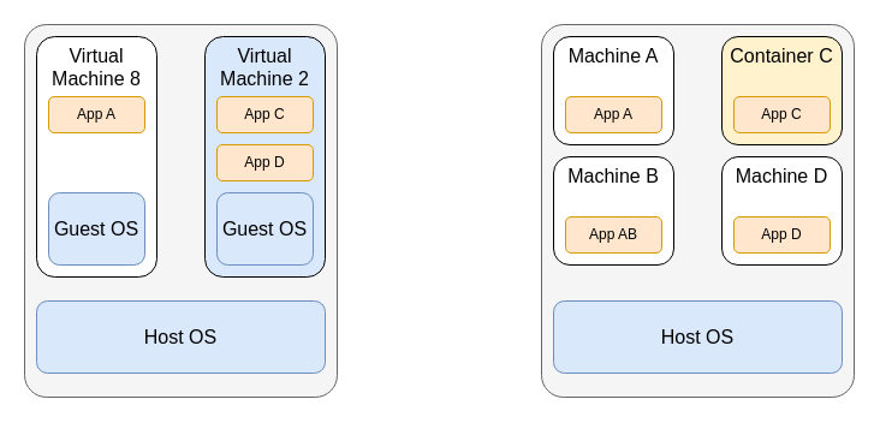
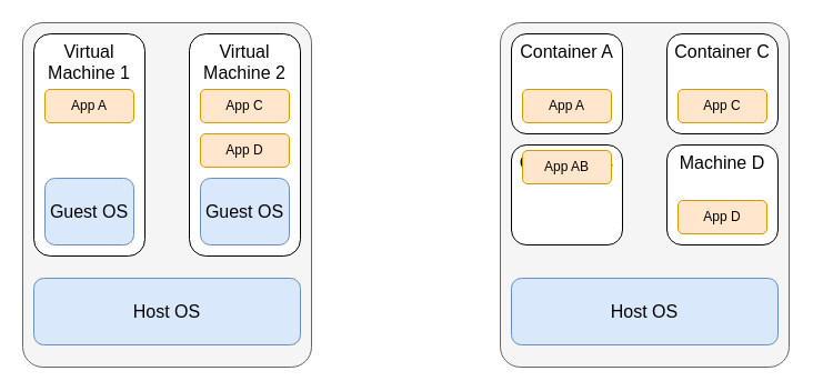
  <mxCell id="0" />
  <mxCell id="1" parent="0" />
  <mxCell id="2" value="" style="rounded=1;whiteSpace=wrap;html=1;arcSize=7;fillColor=#f5f5f5;strokeColor=#666666;fontColor=#333333;" parent="1" vertex="1"><mxGeometry x="20" y="20" width="260" height="310" as="geometry" /></mxCell>
  <mxCell id="3" value="&lt;font style=&quot;font-size: 16px;&quot;&gt;Host OS&lt;/font&gt;" style="rounded=1;whiteSpace=wrap;html=1;fillColor=#dae8fc;strokeColor=#6c8ebf;fontSize=16;" parent="1" vertex="1"><mxGeometry x="30" y="250" width="240" height="60" as="geometry" /></mxCell>
  <mxCell id="4" value="" style="group" parent="1" vertex="1" connectable="0"><mxGeometry x="30" y="30" width="100" height="200" as="geometry" /></mxCell>
- <mxCell id="5" value="&lt;font style=&quot;font-size: 16px&quot;&gt;Virtual Machine 8&lt;/font&gt;" style="rounded=1;whiteSpace=wrap;html=1;align=center;verticalAlign=top;fontSize=16;" parent="4" vertex="1"><mxGeometry width="100" height="200" as="geometry" /></mxCell>
+ <mxCell id="5" value="&lt;font style=&quot;font-size: 16px&quot;&gt;Virtual Machine 1&lt;/font&gt;" style="rounded=1;whiteSpace=wrap;html=1;align=center;verticalAlign=top;fontSize=16;" parent="4" vertex="1"><mxGeometry width="100" height="200" as="geometry" /></mxCell>
  <mxCell id="6" value="&lt;font style=&quot;font-size: 16px;&quot;&gt;Guest OS&lt;/font&gt;" style="rounded=1;whiteSpace=wrap;html=1;fillColor=#dae8fc;strokeColor=#6c8ebf;fontSize=16;" parent="4" vertex="1"><mxGeometry x="10" y="130" width="80" height="60" as="geometry" /></mxCell>
  <mxCell id="7" value="App A" style="rounded=1;whiteSpace=wrap;html=1;fillColor=#ffe6cc;strokeColor=#d79b00;" parent="4" vertex="1"><mxGeometry x="10" y="50" width="80" height="30" as="geometry" /></mxCell>
  <mxCell id="8" value="" style="group" parent="1" vertex="1" connectable="0"><mxGeometry x="170" y="30" width="100" height="200" as="geometry" /></mxCell>
- <mxCell id="9" value="&lt;font style=&quot;font-size: 16px&quot;&gt;&lt;font style=&quot;font-size: 16px&quot;&gt;Virtual &lt;/font&gt;&lt;font style=&quot;font-size: 16px&quot;&gt;Machine&lt;/font&gt;&lt;font style=&quot;font-size: 16px&quot;&gt; 2&lt;/font&gt;&lt;/font&gt;" style="rounded=1;whiteSpace=wrap;html=1;align=center;verticalAlign=top;fillColor=#dae8fc;" parent="8" vertex="1"><mxGeometry width="100" height="200" as="geometry" /></mxCell>
+ <mxCell id="9" value="&lt;font style=&quot;font-size: 16px&quot;&gt;&lt;font style=&quot;font-size: 16px&quot;&gt;Virtual &lt;/font&gt;&lt;font style=&quot;font-size: 16px&quot;&gt;Machine&lt;/font&gt;&lt;font style=&quot;font-size: 16px&quot;&gt; 2&lt;/font&gt;&lt;/font&gt;" style="rounded=1;whiteSpace=wrap;html=1;align=center;verticalAlign=top;" parent="8" vertex="1"><mxGeometry width="100" height="200" as="geometry" /></mxCell>
  <mxCell id="10" value="&lt;font style=&quot;font-size: 16px;&quot;&gt;Guest OS&lt;/font&gt;" style="rounded=1;whiteSpace=wrap;html=1;fillColor=#dae8fc;strokeColor=#6c8ebf;fontSize=16;" parent="8" vertex="1"><mxGeometry x="10" y="130" width="80" height="60" as="geometry" /></mxCell>
  <mxCell id="11" value="App C" style="rounded=1;whiteSpace=wrap;html=1;fillColor=#ffe6cc;strokeColor=#d79b00;" parent="8" vertex="1"><mxGeometry x="10" y="50" width="80" height="30" as="geometry" /></mxCell>
  <mxCell id="12" value="App D" style="rounded=1;whiteSpace=wrap;html=1;fillColor=#ffe6cc;strokeColor=#d79b00;" parent="8" vertex="1"><mxGeometry x="10" y="90" width="80" height="30" as="geometry" /></mxCell>
  <mxCell id="13" value="" style="rounded=1;whiteSpace=wrap;html=1;arcSize=7;fillColor=#f5f5f5;strokeColor=#666666;fontColor=#333333;" parent="1" vertex="1"><mxGeometry x="450" y="20" width="260" height="310" as="geometry" /></mxCell>
  <mxCell id="14" value="&lt;font style=&quot;font-size: 16px;&quot;&gt;Host OS&lt;/font&gt;" style="rounded=1;whiteSpace=wrap;html=1;fillColor=#dae8fc;strokeColor=#6c8ebf;fontSize=16;" parent="1" vertex="1"><mxGeometry x="460" y="250" width="240" height="60" as="geometry" /></mxCell>
  <mxCell id="15" value="" style="group" parent="1" vertex="1" connectable="0"><mxGeometry x="460" y="30" width="100" height="90" as="geometry" /></mxCell>
- <mxCell id="16" value="&lt;font style=&quot;font-size: 16px&quot;&gt;Machine A&lt;/font&gt;" style="rounded=1;whiteSpace=wrap;html=1;align=center;verticalAlign=top;fontSize=16;" parent="15" vertex="1"><mxGeometry width="100" height="90" as="geometry" /></mxCell>
+ <mxCell id="16" value="&lt;font style=&quot;font-size: 16px&quot;&gt;Container A&lt;/font&gt;" style="rounded=1;whiteSpace=wrap;html=1;align=center;verticalAlign=top;fontSize=16;" parent="15" vertex="1"><mxGeometry width="100" height="90" as="geometry" /></mxCell>
  <mxCell id="17" value="App A" style="rounded=1;whiteSpace=wrap;html=1;fillColor=#ffe6cc;strokeColor=#d79b00;" parent="15" vertex="1"><mxGeometry x="10" y="50" width="80" height="30" as="geometry" /></mxCell>
  <mxCell id="18" value="" style="group" parent="1" vertex="1" connectable="0"><mxGeometry x="600" y="30" width="100" height="90" as="geometry" /></mxCell>
- <mxCell id="19" value="&lt;font style=&quot;font-size: 16px&quot;&gt;Container C&lt;/font&gt;" style="rounded=1;whiteSpace=wrap;html=1;align=center;verticalAlign=top;fontSize=16;fillColor=#fff2cc;" parent="18" vertex="1"><mxGeometry width="100" height="90" as="geometry" /></mxCell>
+ <mxCell id="19" value="&lt;font style=&quot;font-size: 16px&quot;&gt;Container C&lt;/font&gt;" style="rounded=1;whiteSpace=wrap;html=1;align=center;verticalAlign=top;fontSize=16;" parent="18" vertex="1"><mxGeometry width="100" height="90" as="geometry" /></mxCell>
  <mxCell id="20" value="App C" style="rounded=1;whiteSpace=wrap;html=1;fillColor=#ffe6cc;strokeColor=#d79b00;" parent="18" vertex="1"><mxGeometry x="10" y="50" width="80" height="30" as="geometry" /></mxCell>
  <mxCell id="21" value="" style="group" parent="1" vertex="1" connectable="0"><mxGeometry x="600" y="130" width="100" height="90" as="geometry" /></mxCell>
  <mxCell id="22" value="&lt;font style=&quot;font-size: 16px&quot;&gt;Machine D&lt;/font&gt;" style="rounded=1;whiteSpace=wrap;html=1;align=center;verticalAlign=top;fontSize=16;" parent="21" vertex="1"><mxGeometry width="100" height="90" as="geometry" /></mxCell>
  <mxCell id="23" value="App D" style="rounded=1;whiteSpace=wrap;html=1;fillColor=#ffe6cc;strokeColor=#d79b00;" parent="21" vertex="1"><mxGeometry x="10" y="50" width="80" height="30" as="geometry" /></mxCell>
  <mxCell id="24" value="" style="group" parent="1" vertex="1" connectable="0"><mxGeometry x="460" y="130" width="100" height="90" as="geometry" /></mxCell>
- <mxCell id="25" value="&lt;font style=&quot;font-size: 16px&quot;&gt;Machine B&lt;/font&gt;" style="rounded=1;whiteSpace=wrap;html=1;align=center;verticalAlign=top;fontSize=16;" parent="24" vertex="1"><mxGeometry width="100" height="90" as="geometry" /></mxCell>
- <mxCell id="26" value="App AB" style="rounded=1;whiteSpace=wrap;html=1;fillColor=#ffe6cc;strokeColor=#d79b00;" parent="24" vertex="1"><mxGeometry x="10" y="50" width="80" height="30" as="geometry" /></mxCell>
+ <mxCell id="25" value="&lt;font style=&quot;font-size: 16px&quot;&gt;Container B&lt;/font&gt;" style="rounded=1;whiteSpace=wrap;html=1;align=center;verticalAlign=top;fontSize=16;" parent="24" vertex="1"><mxGeometry width="100" height="90" as="geometry" /></mxCell>
+ <mxCell id="26" value="App AB" style="rounded=1;whiteSpace=wrap;html=1;fillColor=#ffe6cc;strokeColor=#d79b00;" parent="24" vertex="1"><mxGeometry x="10" y="5" width="80" height="30" as="geometry" /></mxCell>
